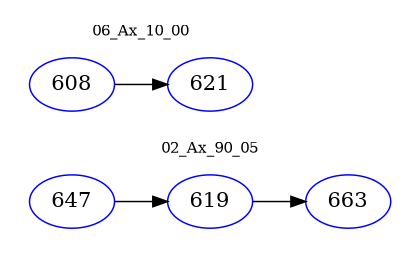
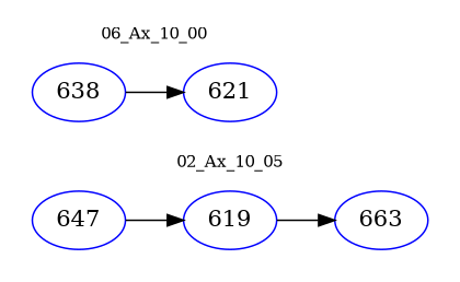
  digraph {
    rankdir=LR
    node [color=blue]
    edge [color=black]
    n1 [label=647]
    n2 [label=619]
    n3 [label=663]
-   n4 [label=608]
+   n4 [label=638]
    n5 [label=621]
    subgraph cluster_1 {
      color=white
      fontsize=10
-     label="02_Ax_90_05"
+     label="02_Ax_10_05"
      n1
      n2
      n3
    }
    subgraph cluster_2 {
      color=white
      fontsize=10
      label="06_Ax_10_00"
      n4
      n5
    }
    n1 -> n2
    n2 -> n3
    n4 -> n5
  }
